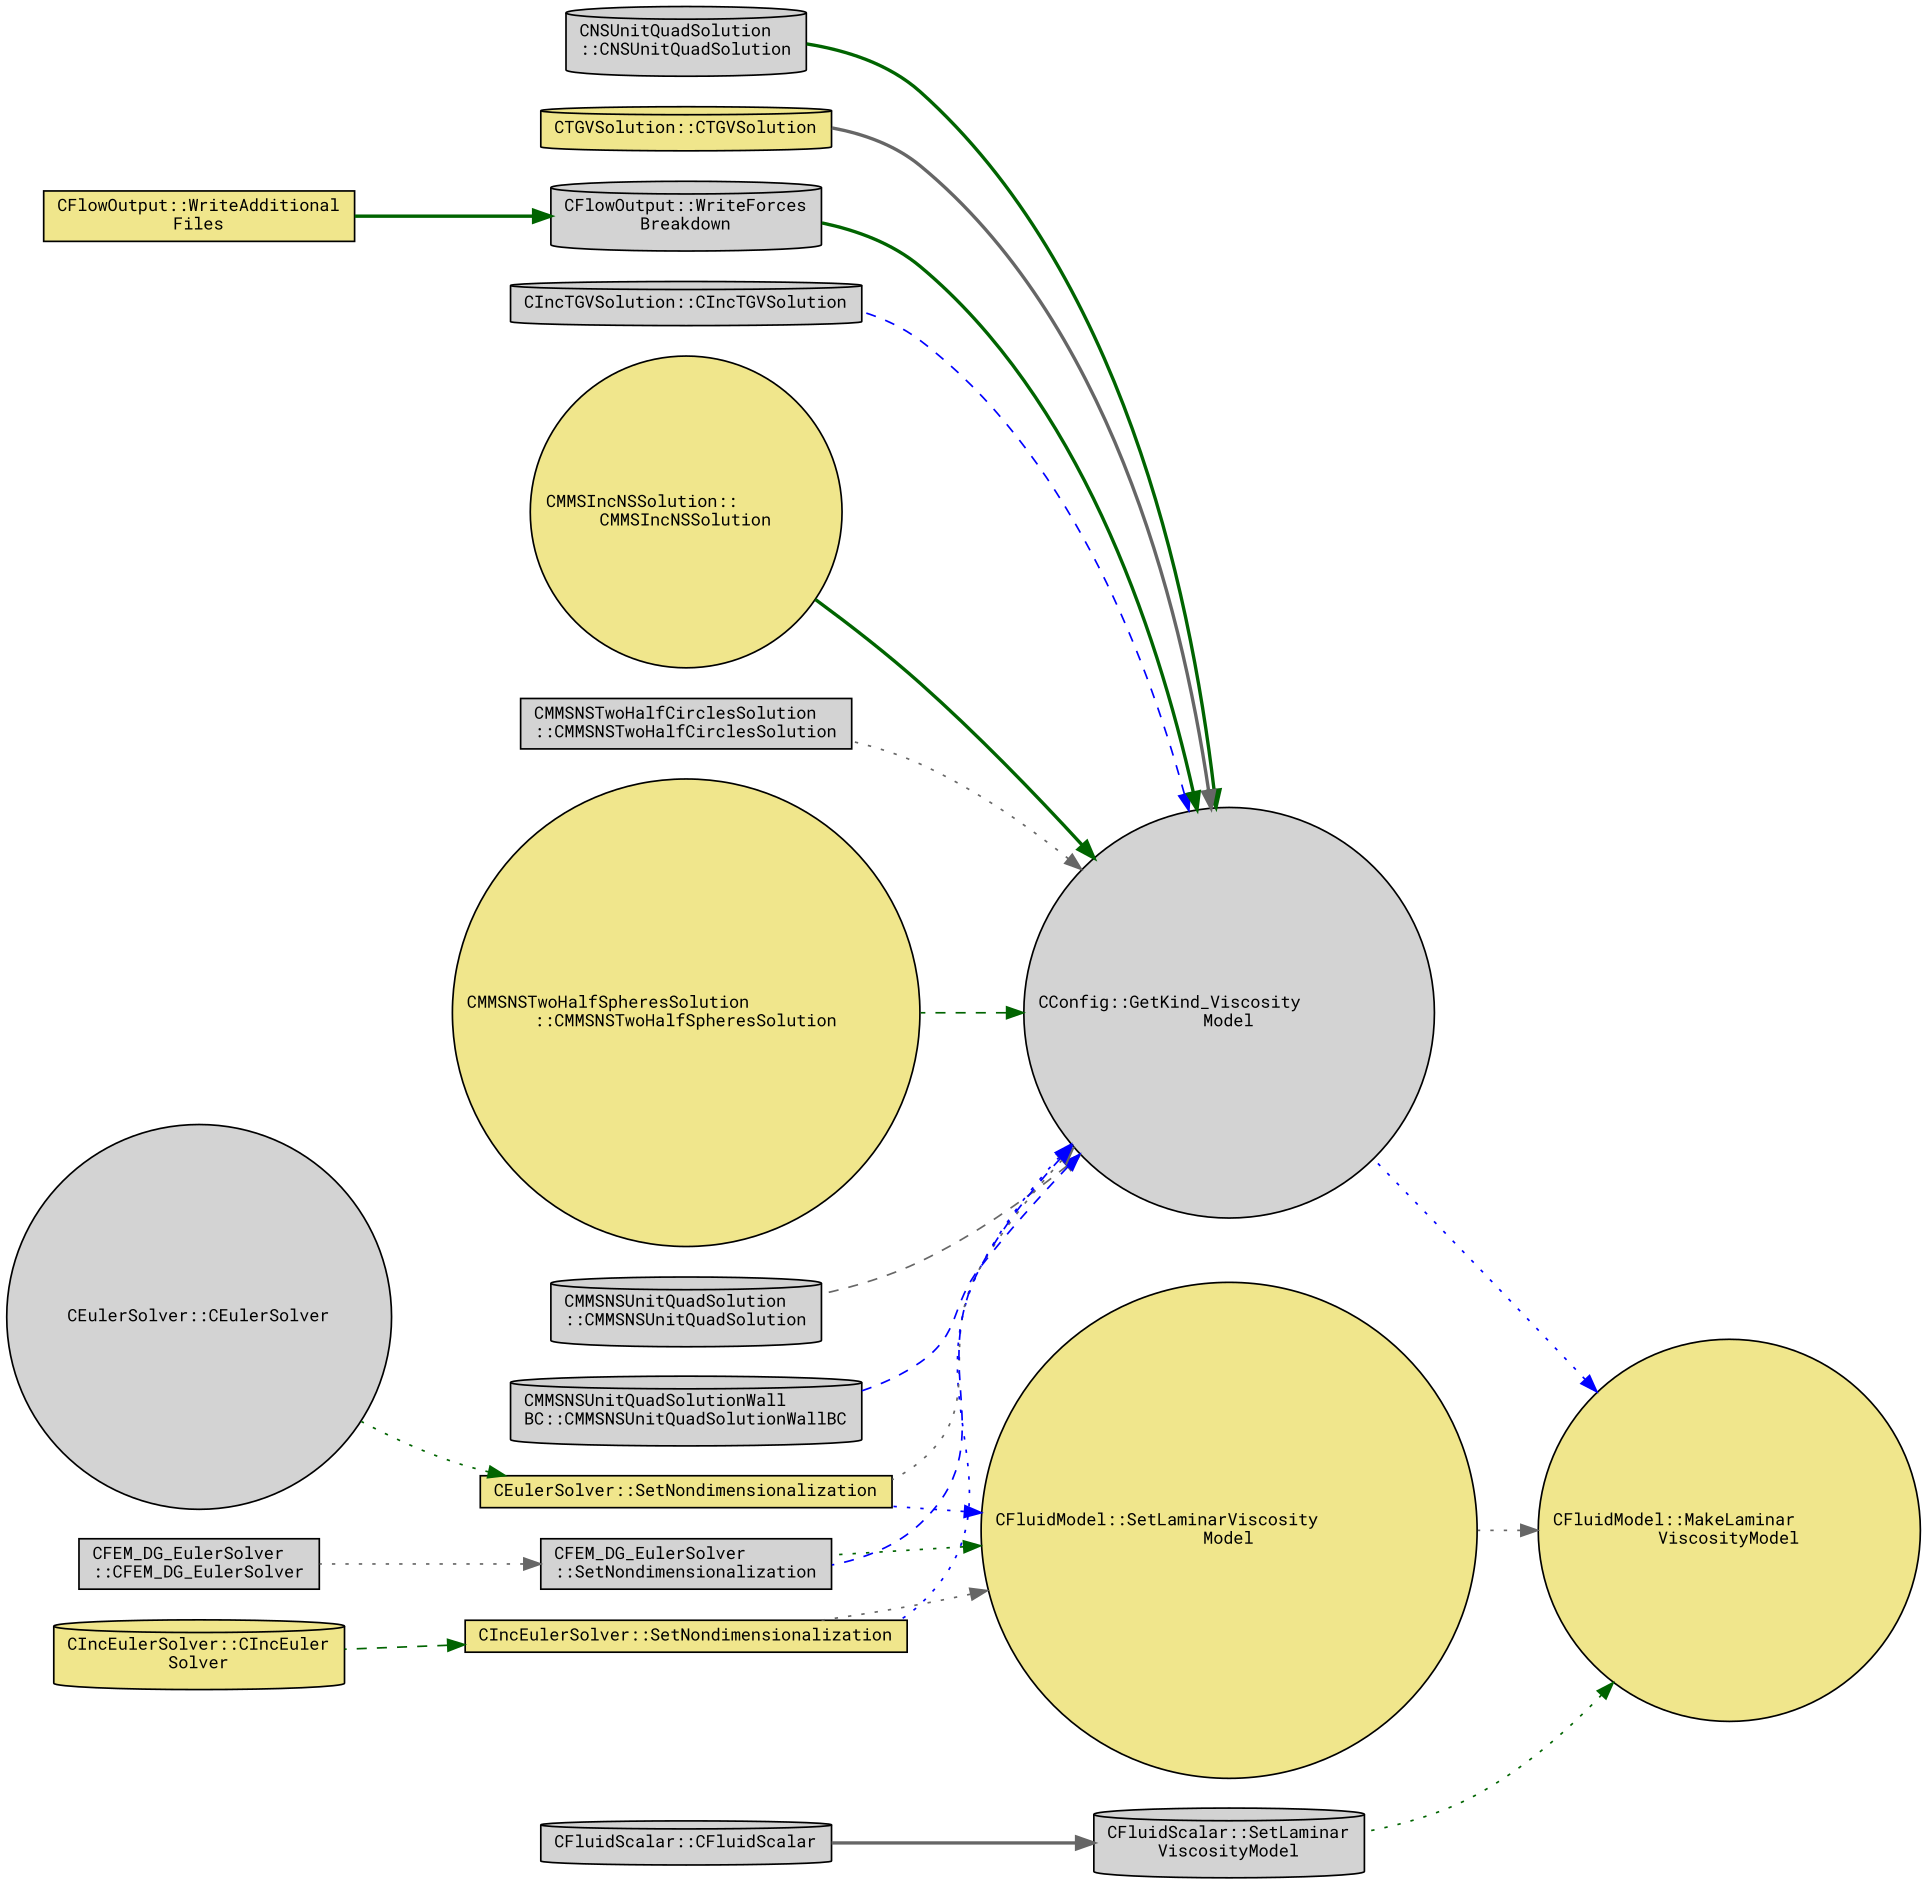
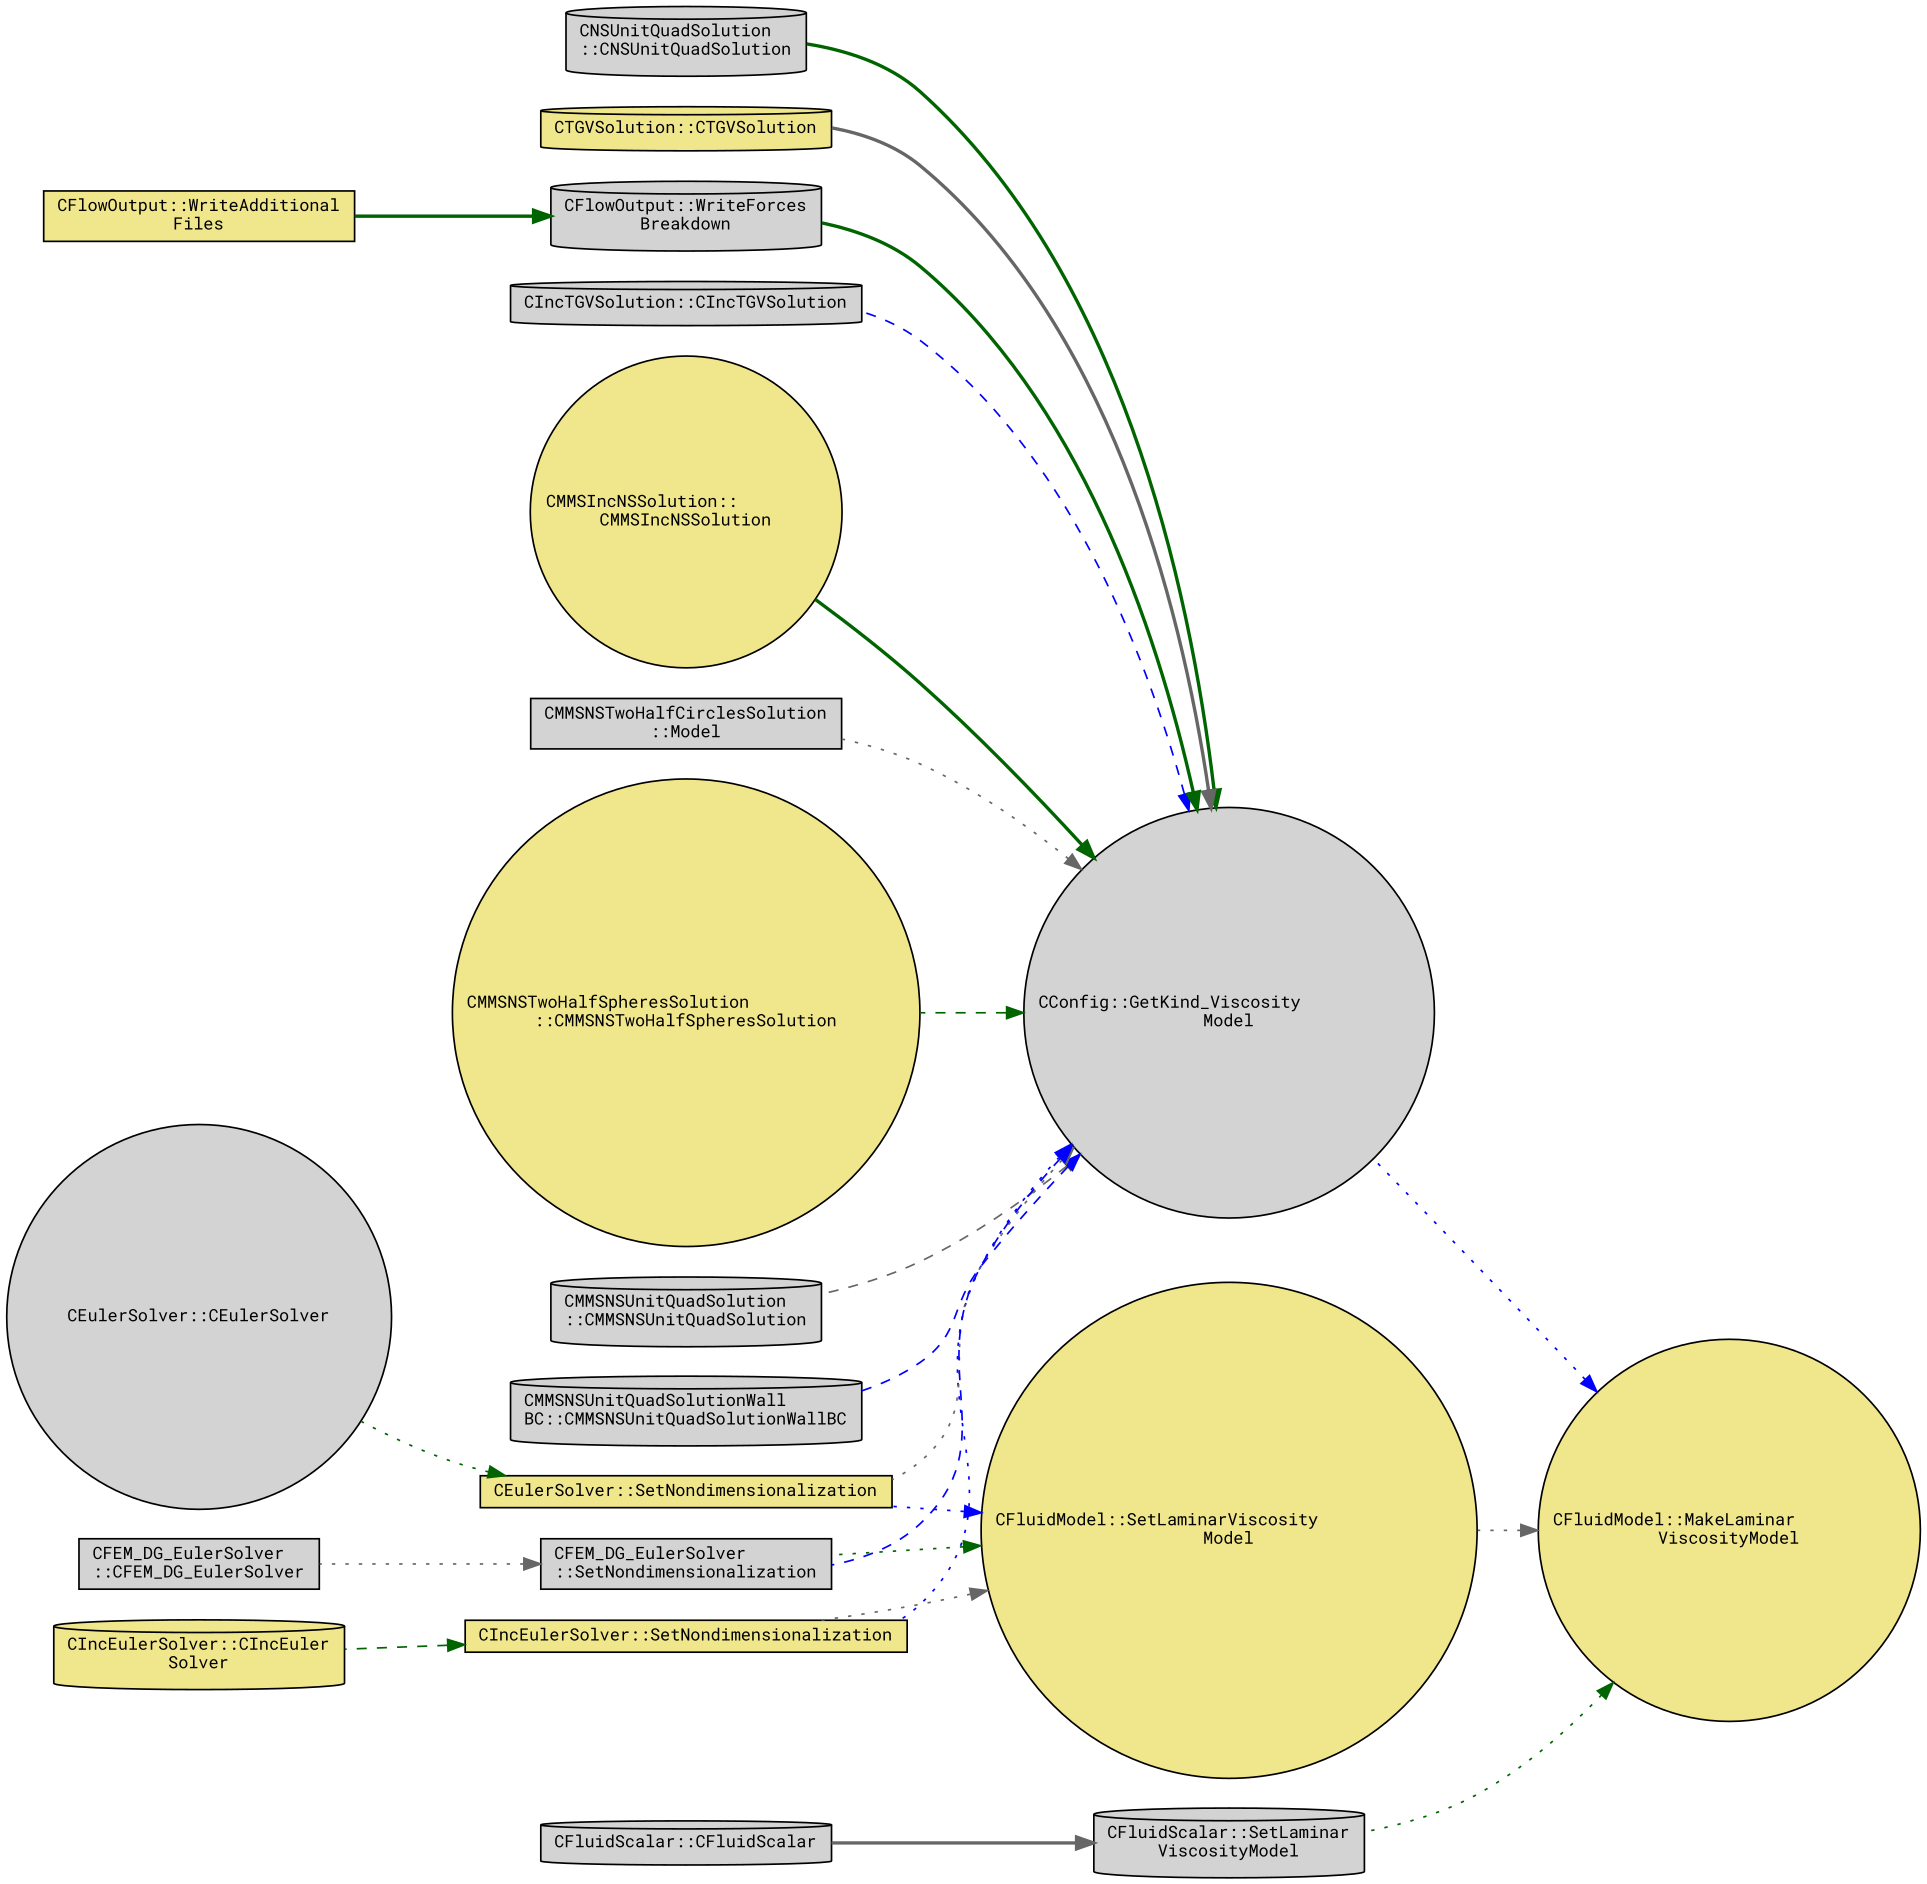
  digraph {
    fontname="Roboto Mono"
    rankdir=RL
    node [color=black fillcolor=lightgrey fontname="Roboto Mono" fontsize=10 shape=cylinder style=filled]
    edge [color=darkgreen dir=back fontname="Roboto Mono" fontsize=10 labelfontname=Helvetica labelfontsize=10 style=dotted]
    n1 [fontcolor=black height=0.2 label="CConfig::GetKind_Viscosity\lModel" shape=circle width=0.4]
    n2 [height=0.2 label="CIncTGVSolution::CIncTGVSolution" width=0.4]
    n3 [fillcolor=khaki height=0.2 label="CMMSIncNSSolution::\lCMMSIncNSSolution" shape=circle width=0.4]
-   n4 [height=0.2 label="CMMSNSTwoHalfCirclesSolution\l::CMMSNSTwoHalfCirclesSolution" shape=box width=0.4]
+   n4 [height=0.2 label="CMMSNSTwoHalfCirclesSolution\l::Model" shape=box width=0.4]
    n5 [fillcolor=khaki height=0.2 label="CMMSNSTwoHalfSpheresSolution\l::CMMSNSTwoHalfSpheresSolution" shape=circle width=0.4]
    n6 [height=0.2 label="CMMSNSUnitQuadSolution\l::CMMSNSUnitQuadSolution" width=0.4]
    n7 [height=0.2 label="CMMSNSUnitQuadSolutionWall\lBC::CMMSNSUnitQuadSolutionWallBC" width=0.4]
    n8 [height=0.2 label="CNSUnitQuadSolution\l::CNSUnitQuadSolution" width=0.4]
    n9 [fillcolor=khaki height=0.2 label="CTGVSolution::CTGVSolution" width=0.4]
    n10 [fillcolor=khaki height=0.2 label="CIncEulerSolver::SetNondimensionalization" shape=box width=0.4]
    n11 [fillcolor=khaki height=0.2 label="CEulerSolver::SetNondimensionalization" shape=box width=0.4]
    n12 [height=0.2 label="CFEM_DG_EulerSolver\l::SetNondimensionalization" shape=box width=0.4]
    n13 [height=0.2 label="CFlowOutput::WriteForces\lBreakdown" width=0.4]
    n14 [fillcolor=khaki height=0.2 label="CFluidModel::MakeLaminar\lViscosityModel" shape=circle width=0.4]
    n15 [height=0.2 label="CFluidScalar::SetLaminar\lViscosityModel" width=0.4]
    n16 [fillcolor=khaki height=0.2 label="CFluidModel::SetLaminarViscosity\lModel" shape=circle width=0.4]
    n17 [fillcolor=khaki height=0.2 label="CIncEulerSolver::CIncEuler\lSolver" width=0.4]
    n18 [height=0.2 label="CEulerSolver::CEulerSolver" shape=circle width=0.4]
    n19 [height=0.2 label="CFEM_DG_EulerSolver\l::CFEM_DG_EulerSolver" shape=box width=0.4]
    n20 [fillcolor=khaki height=0.2 label="CFlowOutput::WriteAdditional\lFiles" shape=box width=0.4]
    n21 [height=0.2 label="CFluidScalar::CFluidScalar" width=0.4]
    n1 -> n2 [color=blue style=dashed]
    n1 -> n3 [style=bold]
    n1 -> n4 [color=gray40]
    n1 -> n5 [style=dashed]
    n1 -> n6 [color=gray40 style=dashed]
    n1 -> n7 [color=blue style=dashed]
    n1 -> n8 [style=bold]
    n1 -> n9 [color=gray40 style=bold]
    n1 -> n10 [color=blue]
    n1 -> n11 [color=gray40]
    n1 -> n12 [color=blue style=dashed]
    n1 -> n13 [style=bold]
    n10 -> n17 [style=dashed]
    n11 -> n18
    n12 -> n19 [color=gray40]
    n13 -> n20 [style=bold]
    n14 -> n1 [color=blue]
    n14 -> n15
    n14 -> n16 [color=gray40]
    n15 -> n21 [color=gray40 style=bold]
    n16 -> n10 [color=gray40]
    n16 -> n11 [color=blue]
    n16 -> n12
  }
